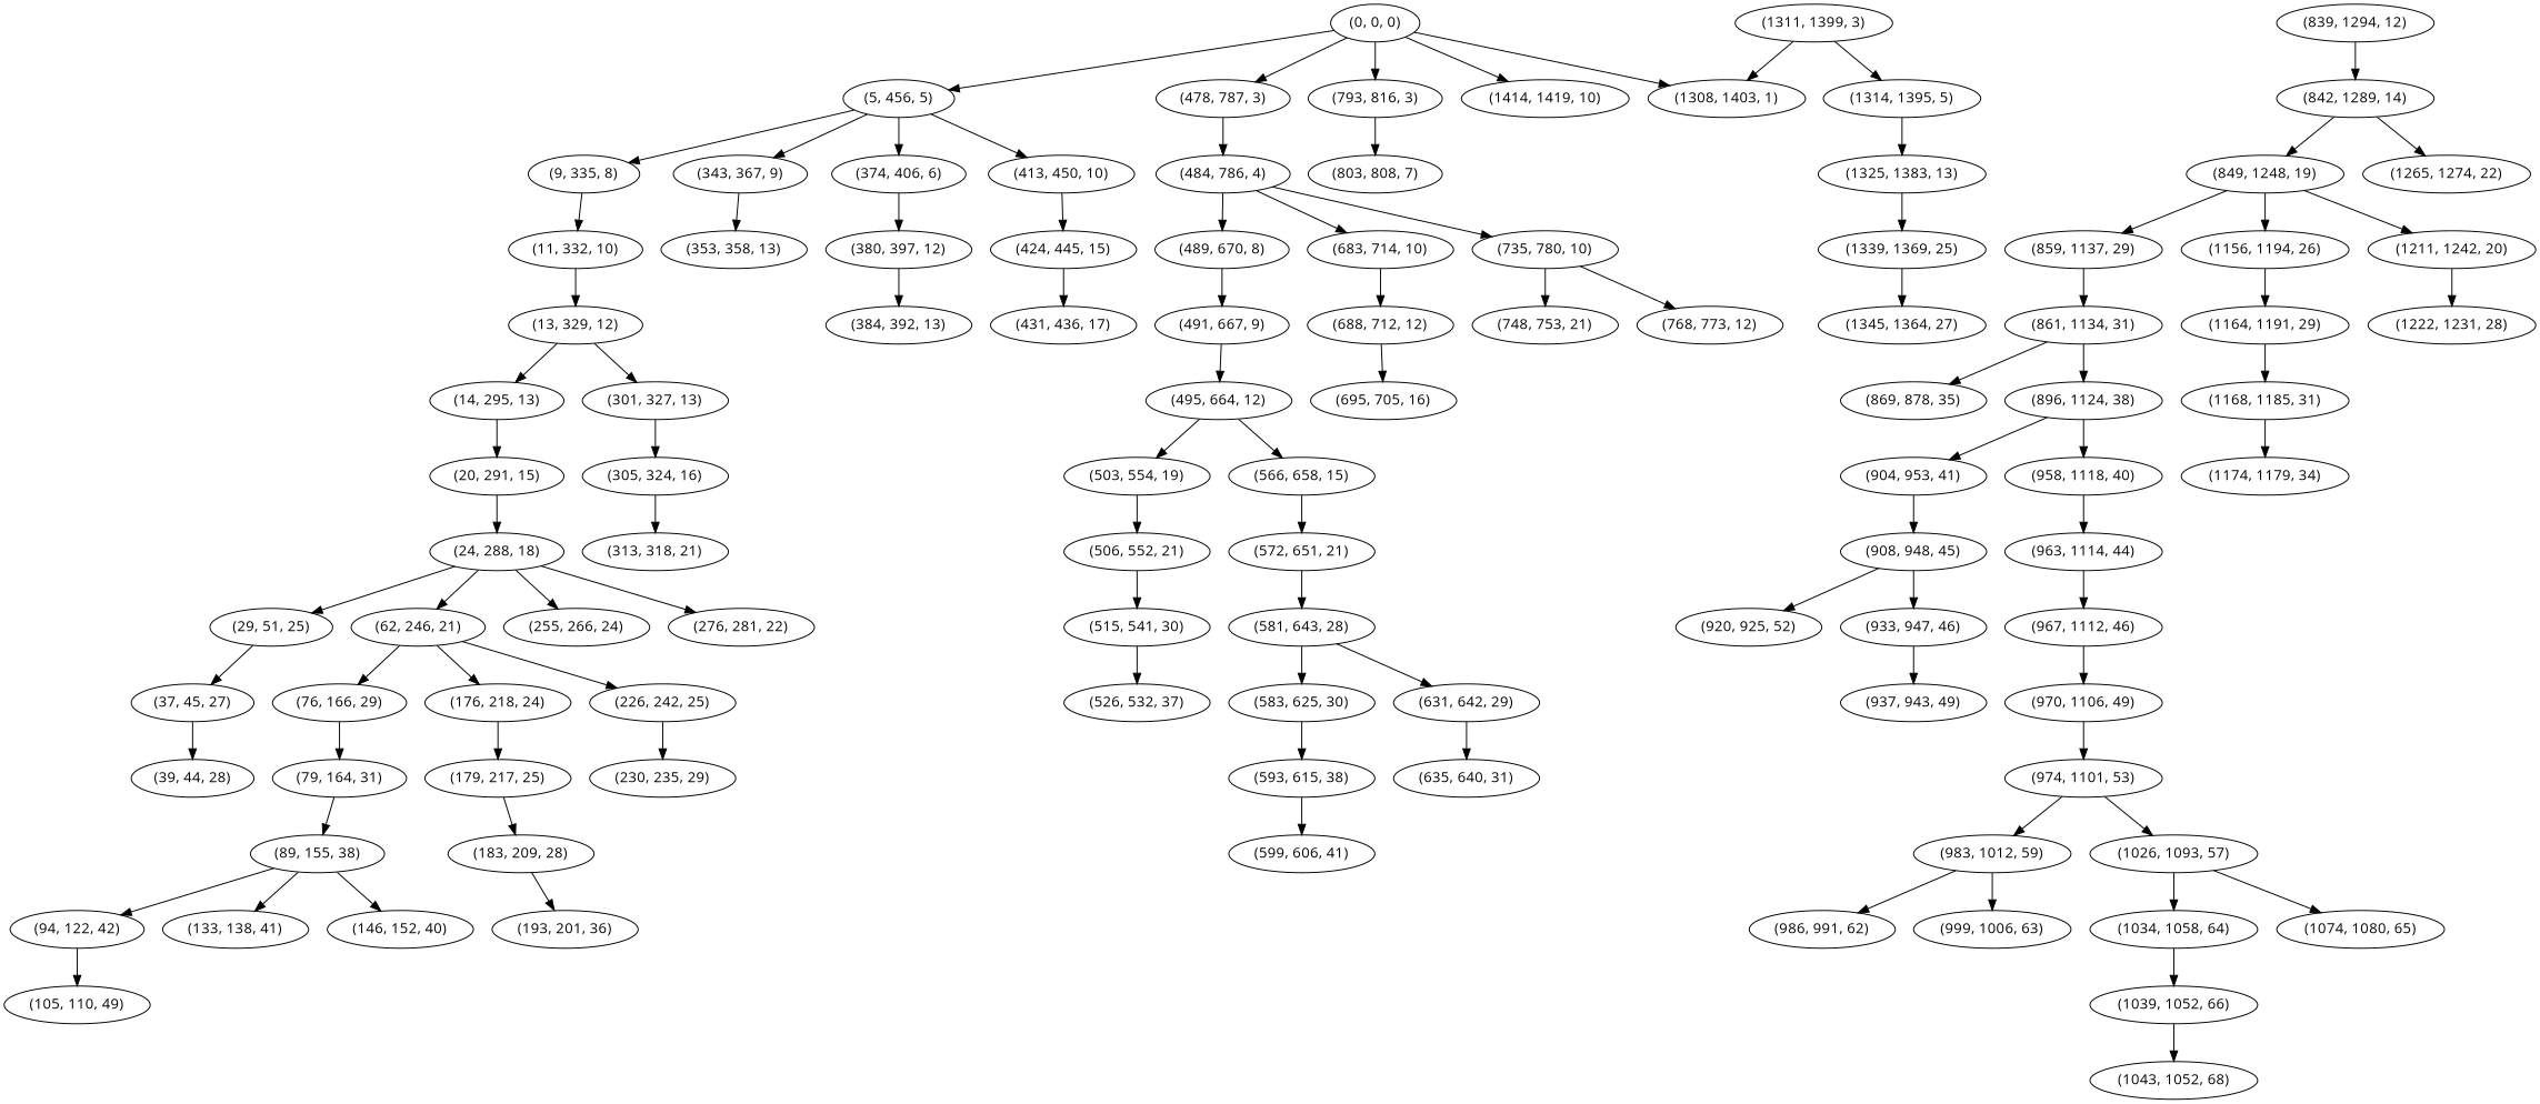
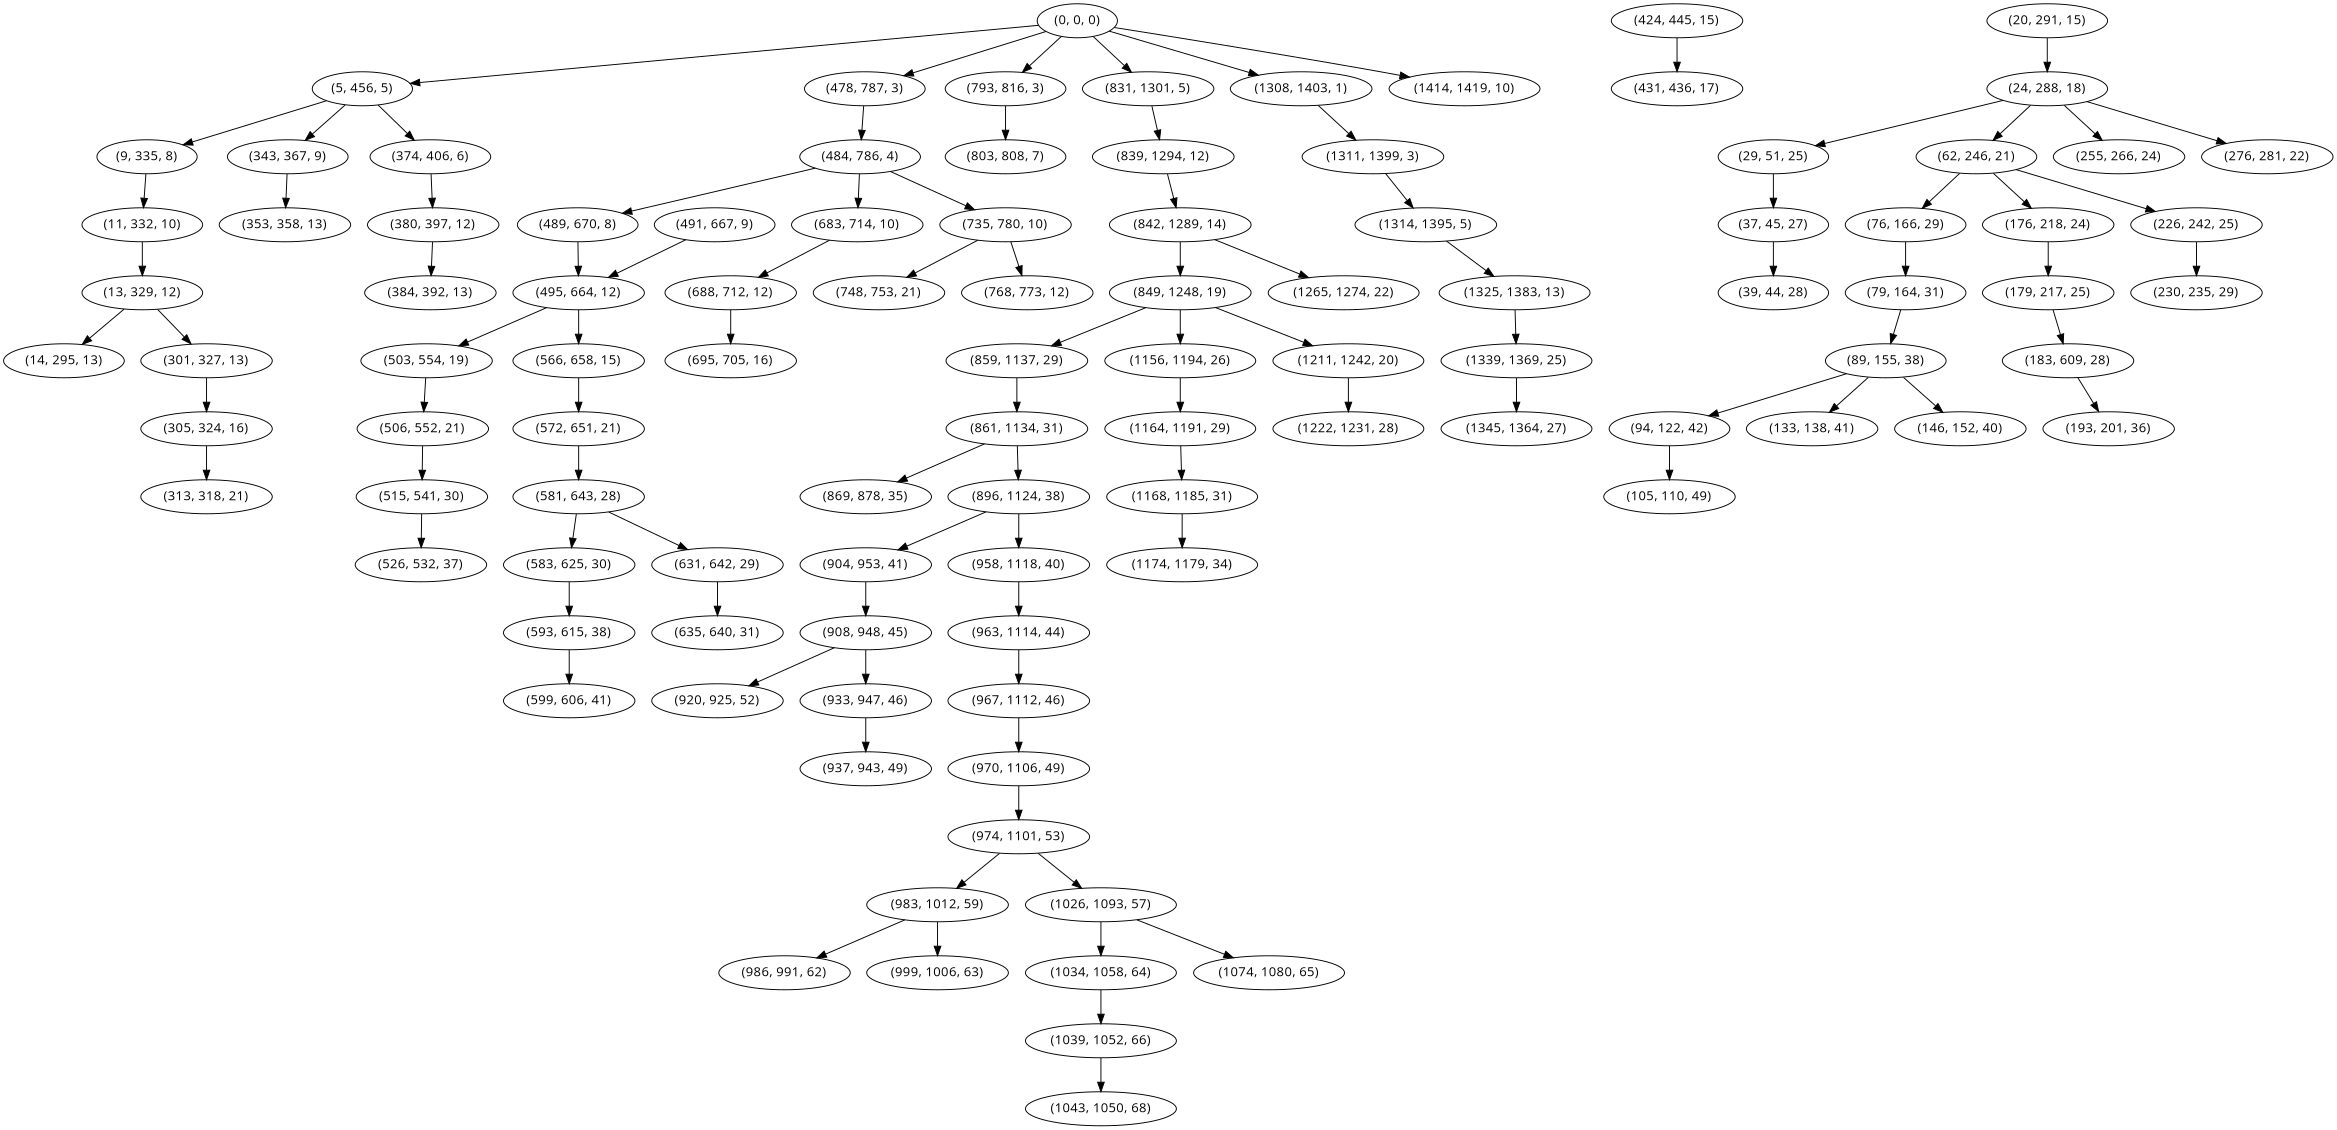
  digraph {
    fontname="Open Sans"
    node [fontname="Open Sans"]
    edge [fontname="Open Sans"]
    "(0, 0, 0)"
    "(5, 456, 5)"
    "(478, 787, 3)"
    "(793, 816, 3)"
+   "(831, 1301, 5)"
    "(1308, 1403, 1)"
    "(1414, 1419, 10)"
    "(9, 335, 8)"
    "(343, 367, 9)"
    "(374, 406, 6)"
-   "(413, 450, 10)"
    "(484, 786, 4)"
    "(803, 808, 7)"
    "(839, 1294, 12)"
    "(1311, 1399, 3)"
    "(11, 332, 10)"
    "(353, 358, 13)"
    "(380, 397, 12)"
    "(424, 445, 15)"
    "(13, 329, 12)"
    "(14, 295, 13)"
    "(301, 327, 13)"
    "(20, 291, 15)"
    "(305, 324, 16)"
    "(24, 288, 18)"
    n26 [label="(29, 51, 25)"]
    "(62, 246, 21)"
    "(255, 266, 24)"
    "(276, 281, 22)"
    "(37, 45, 27)"
    "(76, 166, 29)"
    "(176, 218, 24)"
    "(226, 242, 25)"
    "(39, 44, 28)"
    "(79, 164, 31)"
    "(179, 217, 25)"
    "(230, 235, 29)"
    "(89, 155, 38)"
    "(94, 122, 42)"
    "(133, 138, 41)"
    "(146, 152, 40)"
    "(105, 110, 49)"
-   "(183, 209, 28)"
+   "(183, 209, 28)" [label="(183, 609, 28)"]
    "(193, 201, 36)"
    "(313, 318, 21)"
    "(384, 392, 13)"
    "(431, 436, 17)"
    "(489, 670, 8)"
    "(683, 714, 10)"
    "(735, 780, 10)"
    "(491, 667, 9)"
    "(688, 712, 12)"
    "(748, 753, 21)"
    "(768, 773, 12)"
    "(495, 664, 12)"
    "(503, 554, 19)"
    "(566, 658, 15)"
    "(506, 552, 21)"
    "(572, 651, 21)"
    "(515, 541, 30)"
    "(526, 532, 37)"
    "(581, 643, 28)"
    "(583, 625, 30)"
    "(631, 642, 29)"
    "(593, 615, 38)"
    "(635, 640, 31)"
    "(599, 606, 41)"
    "(695, 705, 16)"
    "(842, 1289, 14)"
    "(849, 1248, 19)"
    "(1265, 1274, 22)"
    "(859, 1137, 29)"
    n73 [label="(1156, 1194, 26)"]
    "(1211, 1242, 20)"
    "(861, 1134, 31)"
    "(1164, 1191, 29)"
    "(1222, 1231, 28)"
    "(869, 878, 35)"
    "(896, 1124, 38)"
    "(904, 953, 41)"
    "(958, 1118, 40)"
    "(908, 948, 45)"
    "(963, 1114, 44)"
    "(920, 925, 52)"
    "(933, 947, 46)"
    "(937, 943, 49)"
    "(967, 1112, 46)"
    "(970, 1106, 49)"
    "(974, 1101, 53)"
    "(983, 1012, 59)"
    "(1026, 1093, 57)"
    "(986, 991, 62)"
    "(999, 1006, 63)"
    "(1034, 1058, 64)"
    "(1074, 1080, 65)"
    "(1039, 1052, 66)"
-   "(1043, 1050, 68)" [label="(1043, 1052, 68)"]
+   "(1043, 1050, 68)"
    "(1168, 1185, 31)"
    "(1174, 1179, 34)"
    "(1314, 1395, 5)"
    "(1325, 1383, 13)"
    "(1339, 1369, 25)"
    "(1345, 1364, 27)"
    "(0, 0, 0)" -> "(5, 456, 5)"
    "(0, 0, 0)" -> "(478, 787, 3)"
    "(0, 0, 0)" -> "(793, 816, 3)"
+   "(0, 0, 0)" -> "(831, 1301, 5)"
    "(0, 0, 0)" -> "(1308, 1403, 1)"
    "(0, 0, 0)" -> "(1414, 1419, 10)"
    "(5, 456, 5)" -> "(9, 335, 8)"
    "(5, 456, 5)" -> "(343, 367, 9)"
    "(5, 456, 5)" -> "(374, 406, 6)"
-   "(5, 456, 5)" -> "(413, 450, 10)"
    "(478, 787, 3)" -> "(484, 786, 4)"
    "(793, 816, 3)" -> "(803, 808, 7)"
-   "(1311, 1399, 3)" -> "(1308, 1403, 1)"
+   "(831, 1301, 5)" -> "(839, 1294, 12)"
+   "(1308, 1403, 1)" -> "(1311, 1399, 3)"
    "(9, 335, 8)" -> "(11, 332, 10)"
    "(343, 367, 9)" -> "(353, 358, 13)"
    "(374, 406, 6)" -> "(380, 397, 12)"
-   "(413, 450, 10)" -> "(424, 445, 15)"
    "(484, 786, 4)" -> "(489, 670, 8)"
    "(484, 786, 4)" -> "(683, 714, 10)"
    "(484, 786, 4)" -> "(735, 780, 10)"
    "(839, 1294, 12)" -> "(842, 1289, 14)"
    "(1311, 1399, 3)" -> "(1314, 1395, 5)"
    "(11, 332, 10)" -> "(13, 329, 12)"
    "(380, 397, 12)" -> "(384, 392, 13)"
    "(424, 445, 15)" -> "(431, 436, 17)"
    "(13, 329, 12)" -> "(14, 295, 13)"
    "(13, 329, 12)" -> "(301, 327, 13)"
-   "(14, 295, 13)" -> "(20, 291, 15)"
    "(301, 327, 13)" -> "(305, 324, 16)"
    "(20, 291, 15)" -> "(24, 288, 18)"
    "(305, 324, 16)" -> "(313, 318, 21)"
    "(24, 288, 18)" -> n26
    "(24, 288, 18)" -> "(62, 246, 21)"
    "(24, 288, 18)" -> "(255, 266, 24)"
    "(24, 288, 18)" -> "(276, 281, 22)"
    n26 -> "(37, 45, 27)"
    "(62, 246, 21)" -> "(76, 166, 29)"
    "(62, 246, 21)" -> "(176, 218, 24)"
    "(62, 246, 21)" -> "(226, 242, 25)"
    "(37, 45, 27)" -> "(39, 44, 28)"
    "(76, 166, 29)" -> "(79, 164, 31)"
    "(176, 218, 24)" -> "(179, 217, 25)"
    "(226, 242, 25)" -> "(230, 235, 29)"
    "(79, 164, 31)" -> "(89, 155, 38)"
    "(179, 217, 25)" -> "(183, 209, 28)"
    "(89, 155, 38)" -> "(94, 122, 42)"
    "(89, 155, 38)" -> "(133, 138, 41)"
    "(89, 155, 38)" -> "(146, 152, 40)"
    "(94, 122, 42)" -> "(105, 110, 49)"
    "(183, 209, 28)" -> "(193, 201, 36)"
-   "(489, 670, 8)" -> "(491, 667, 9)"
+   "(489, 670, 8)" -> "(495, 664, 12)"
    "(683, 714, 10)" -> "(688, 712, 12)"
    "(735, 780, 10)" -> "(748, 753, 21)"
    "(735, 780, 10)" -> "(768, 773, 12)"
    "(491, 667, 9)" -> "(495, 664, 12)"
    "(688, 712, 12)" -> "(695, 705, 16)"
    "(495, 664, 12)" -> "(503, 554, 19)"
    "(495, 664, 12)" -> "(566, 658, 15)"
    "(503, 554, 19)" -> "(506, 552, 21)"
    "(566, 658, 15)" -> "(572, 651, 21)"
    "(506, 552, 21)" -> "(515, 541, 30)"
    "(572, 651, 21)" -> "(581, 643, 28)"
    "(515, 541, 30)" -> "(526, 532, 37)"
    "(581, 643, 28)" -> "(583, 625, 30)"
    "(581, 643, 28)" -> "(631, 642, 29)"
    "(583, 625, 30)" -> "(593, 615, 38)"
    "(631, 642, 29)" -> "(635, 640, 31)"
    "(593, 615, 38)" -> "(599, 606, 41)"
    "(842, 1289, 14)" -> "(849, 1248, 19)"
    "(842, 1289, 14)" -> "(1265, 1274, 22)"
    "(849, 1248, 19)" -> "(859, 1137, 29)"
    "(849, 1248, 19)" -> n73
    "(849, 1248, 19)" -> "(1211, 1242, 20)"
    "(859, 1137, 29)" -> "(861, 1134, 31)"
    n73 -> "(1164, 1191, 29)"
    "(1211, 1242, 20)" -> "(1222, 1231, 28)"
    "(861, 1134, 31)" -> "(869, 878, 35)"
    "(861, 1134, 31)" -> "(896, 1124, 38)"
    "(1164, 1191, 29)" -> "(1168, 1185, 31)"
    "(896, 1124, 38)" -> "(904, 953, 41)"
    "(896, 1124, 38)" -> "(958, 1118, 40)"
    "(904, 953, 41)" -> "(908, 948, 45)"
    "(958, 1118, 40)" -> "(963, 1114, 44)"
    "(908, 948, 45)" -> "(920, 925, 52)"
    "(908, 948, 45)" -> "(933, 947, 46)"
    "(963, 1114, 44)" -> "(967, 1112, 46)"
    "(933, 947, 46)" -> "(937, 943, 49)"
    "(967, 1112, 46)" -> "(970, 1106, 49)"
    "(970, 1106, 49)" -> "(974, 1101, 53)"
    "(974, 1101, 53)" -> "(983, 1012, 59)"
    "(974, 1101, 53)" -> "(1026, 1093, 57)"
    "(983, 1012, 59)" -> "(986, 991, 62)"
    "(983, 1012, 59)" -> "(999, 1006, 63)"
    "(1026, 1093, 57)" -> "(1034, 1058, 64)"
    "(1026, 1093, 57)" -> "(1074, 1080, 65)"
    "(1034, 1058, 64)" -> "(1039, 1052, 66)"
    "(1039, 1052, 66)" -> "(1043, 1050, 68)"
    "(1168, 1185, 31)" -> "(1174, 1179, 34)"
    "(1314, 1395, 5)" -> "(1325, 1383, 13)"
    "(1325, 1383, 13)" -> "(1339, 1369, 25)"
    "(1339, 1369, 25)" -> "(1345, 1364, 27)"
  }
